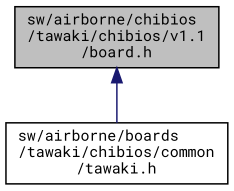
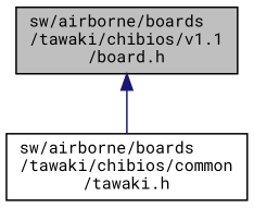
  digraph {
    fontname="Roboto Mono"
    node [color=black fontname="Roboto Mono" fontsize=10 shape=record style=filled]
-   n1 [fillcolor=grey75 fontcolor=black height=0.2 label="sw/airborne/chibios\l/tawaki/chibios/v1.1\l/board.h" width=0.4]
+   n1 [fillcolor=grey75 fontcolor=black height=0.2 label="sw/airborne/boards\l/tawaki/chibios/v1.1\l/board.h" width=0.4]
    n2 [fillcolor=white height=0.2 label="sw/airborne/boards\l/tawaki/chibios/common\l/tawaki.h" width=0.4]
    n1 -> n2 [color=midnightblue dir=back fontname="Roboto Mono" fontsize=10 labelfontname=FreeSans labelfontsize=10 style=solid]
  }
